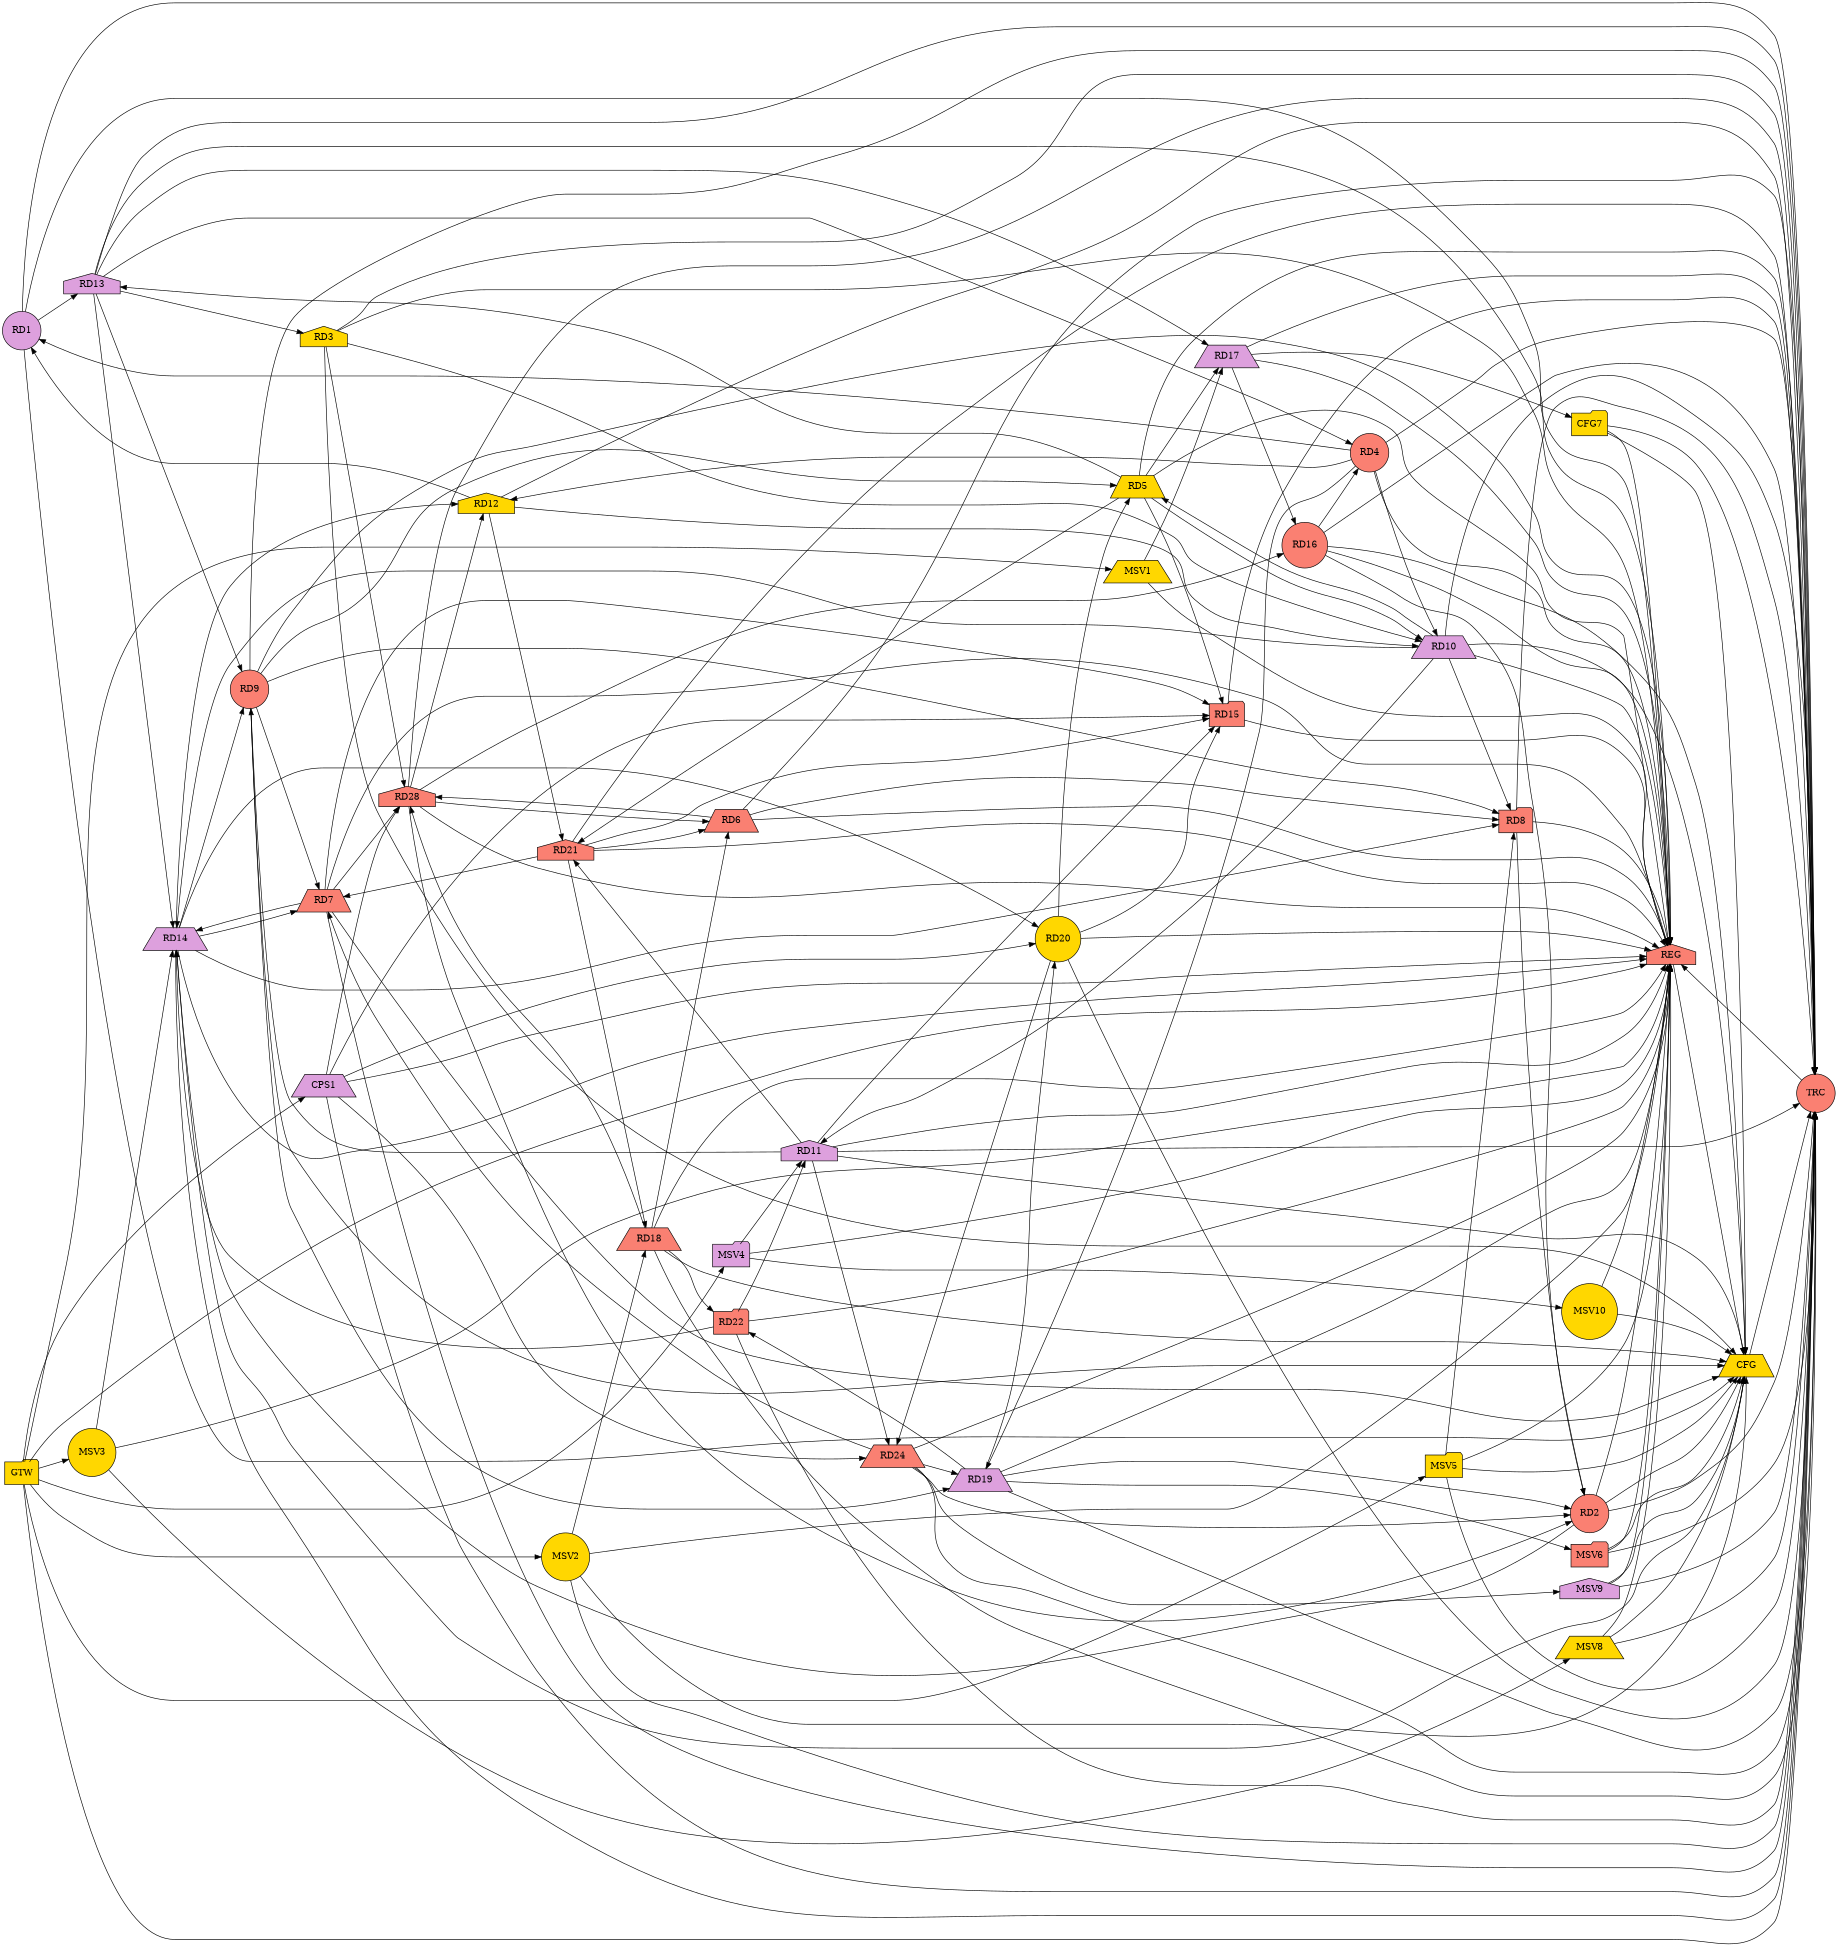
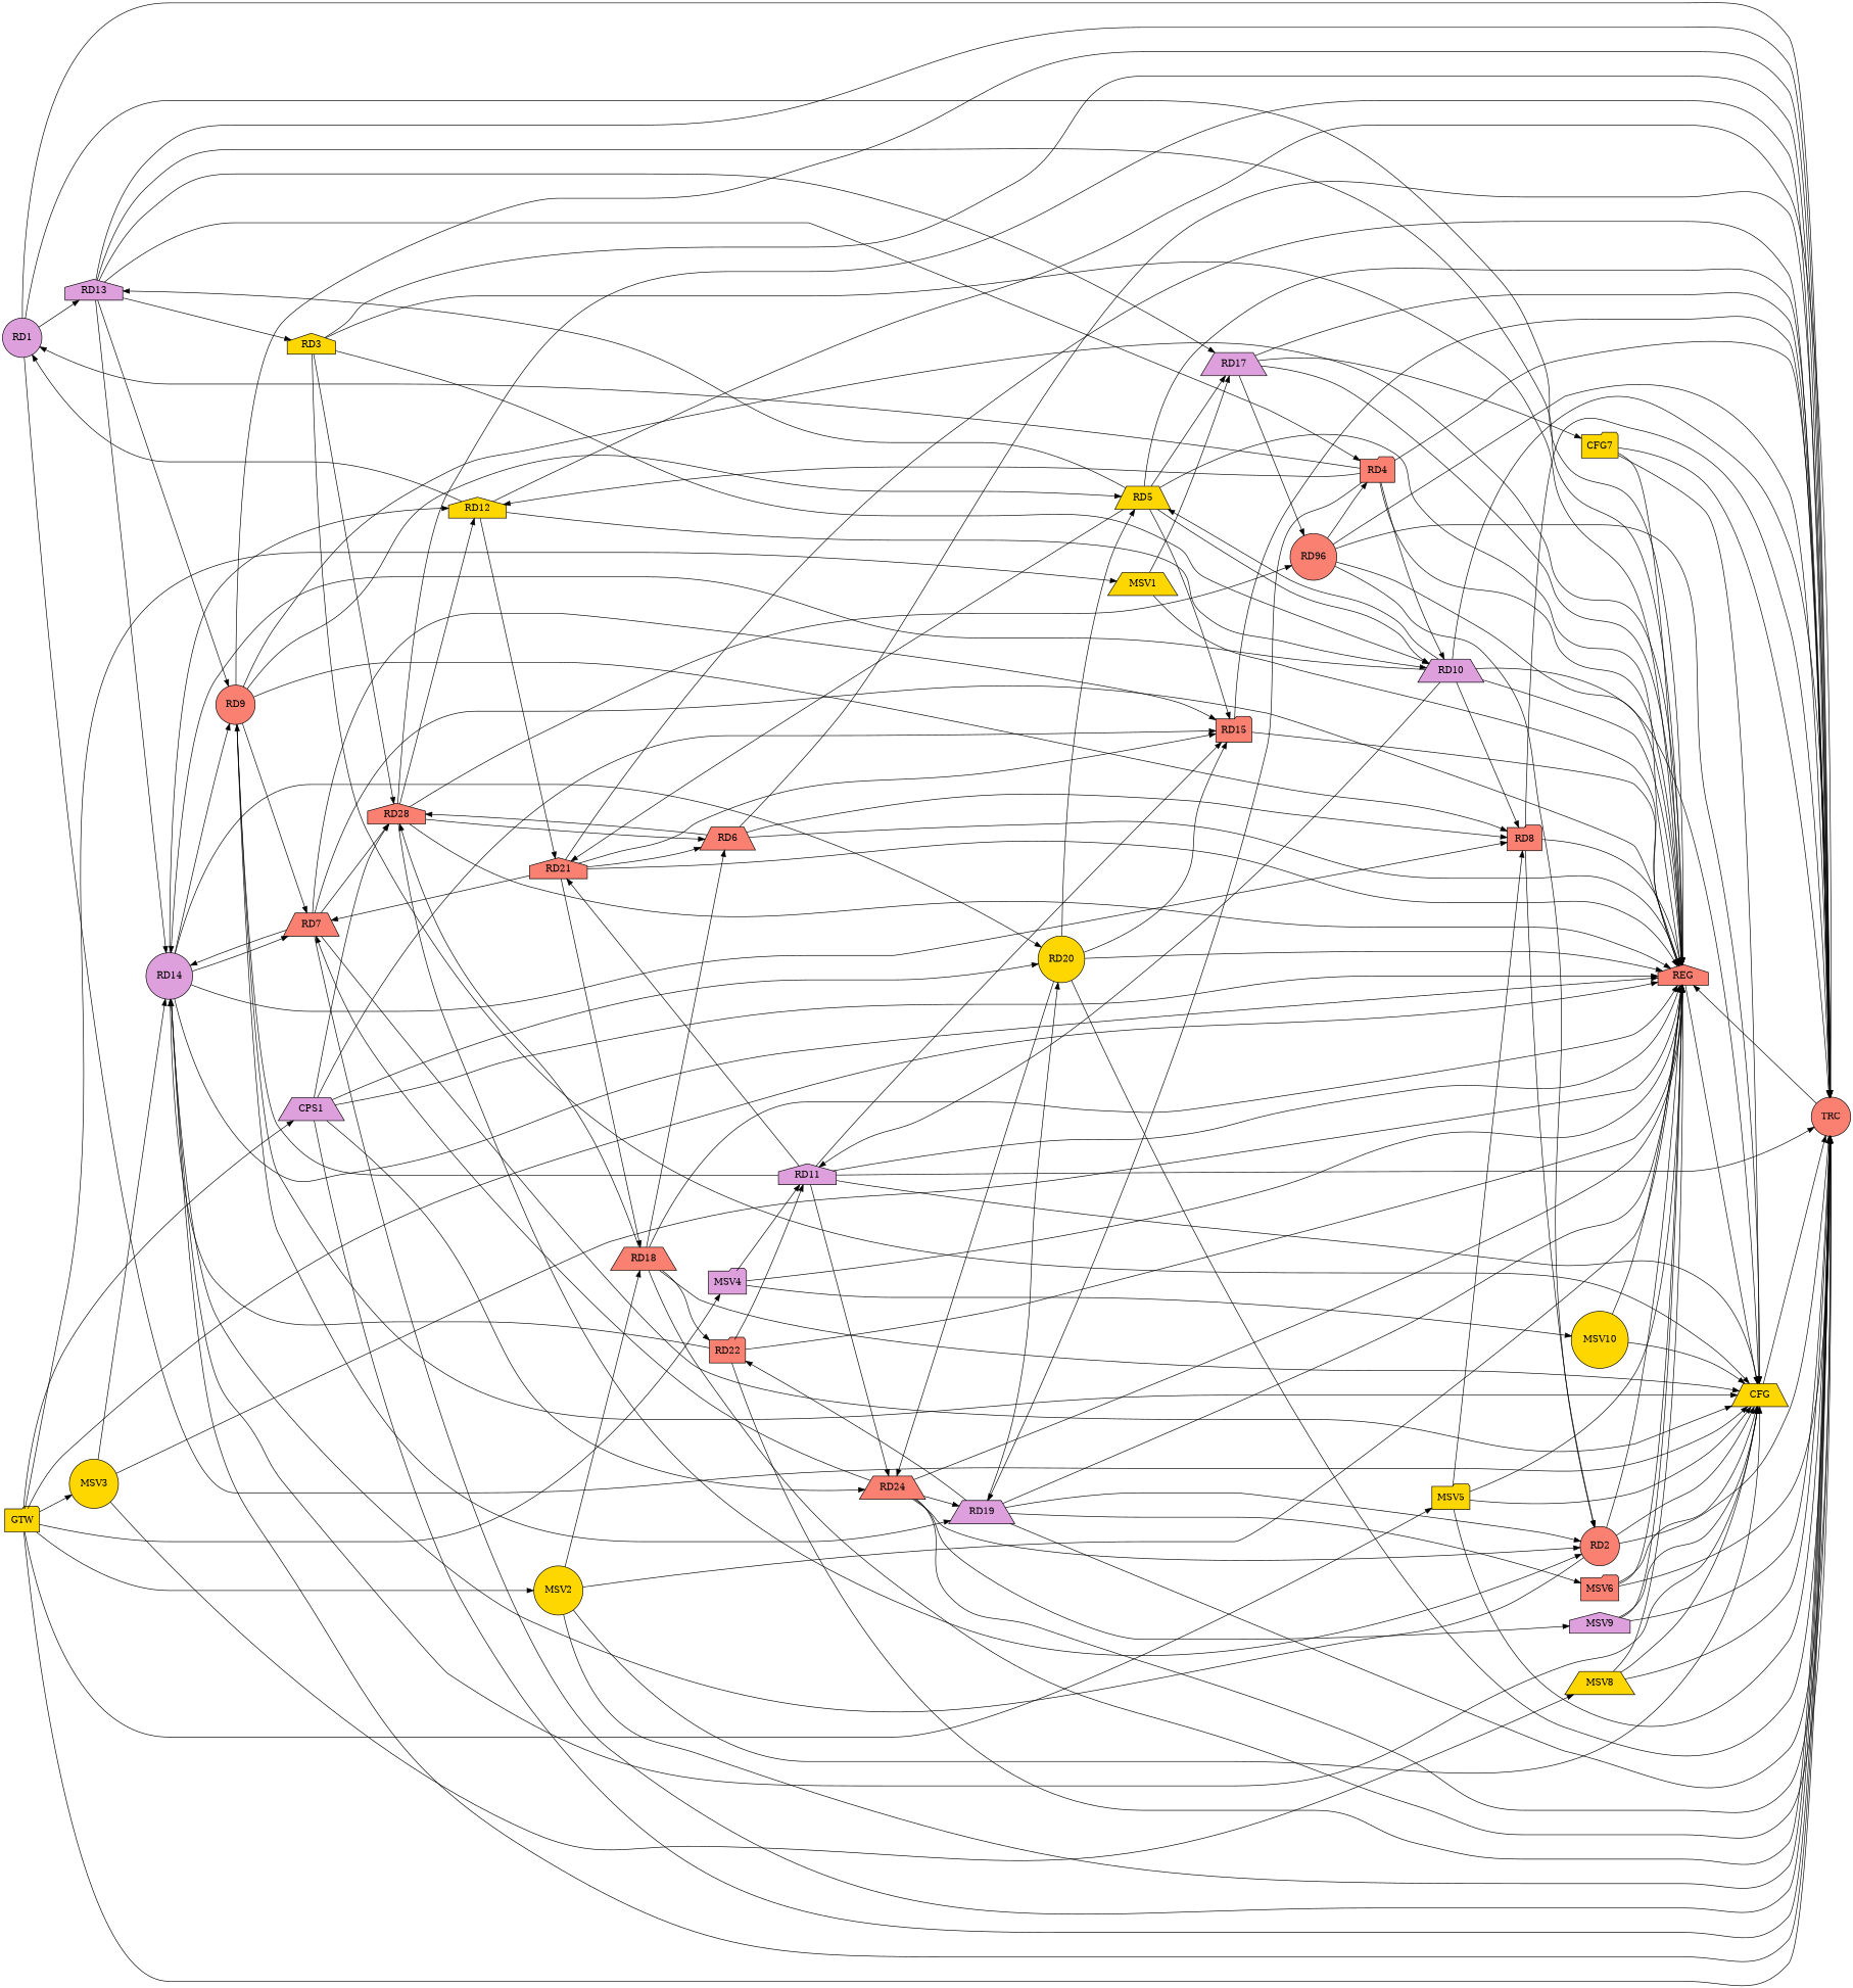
  strict digraph {
    rankdir=LR
    node [fillcolor=salmon shape=trapezium style=filled]
    n1 [fillcolor=plum label=RD1 shape=circle]
    n2 [fillcolor=plum label=RD13 shape=house]
    n3 [label=REG shape=house]
    n4 [fillcolor=gold label=CFG]
    n5 [label=TRC shape=circle]
-   n6 [fillcolor=plum label=RD14]
+   n6 [fillcolor=plum label=RD14 shape=circle]
    n7 [fillcolor=gold label=RD3 shape=house]
-   n8 [label=RD4 shape=circle]
+   n8 [label=RD4 shape=folder]
    n9 [fillcolor=plum label=RD17]
    n10 [label=RD9 shape=circle]
    n11 [label=RD2 shape=circle]
    n12 [fillcolor=gold label=RD12 shape=house]
    n13 [label=RD8 shape=folder]
    n14 [label=RD7]
    n15 [fillcolor=gold label=RD20 shape=circle]
    n16 [fillcolor=plum label=RD10]
    n17 [label=RD28 shape=house]
    n18 [fillcolor=gold label=RD5]
    n19 [fillcolor=plum label=RD11 shape=house]
    n20 [label=RD6]
-   n21 [label=RD16 shape=circle]
+   n21 [label=RD96 shape=circle]
    n22 [fillcolor=plum label=RD19]
    n23 [label=RD21 shape=house]
    n24 [label=RD22 shape=folder]
    n25 [label=MSV6 shape=folder]
    n26 [label=RD15 shape=folder]
    n27 [fillcolor=gold label=CFG7 shape=folder]
    n28 [label=RD18]
    n29 [label=RD24]
    n30 [fillcolor=plum label=MSV9 shape=house]
    n31 [fillcolor=plum label=CPS1]
    n32 [fillcolor=gold label=GTW shape=folder]
    n33 [fillcolor=gold label=MSV1]
    n34 [fillcolor=gold label=MSV2 shape=circle]
    n35 [fillcolor=gold label=MSV3 shape=circle]
    n36 [fillcolor=plum label=MSV4 shape=folder]
    n37 [fillcolor=gold label=MSV5 shape=folder]
    n38 [fillcolor=gold label=MSV8]
    n39 [fillcolor=gold label=MSV10 shape=circle]
    n1 -> n2
    n1 -> n3
    n1 -> n4
    n1 -> n5
    n2 -> n3
    n2 -> n5
    n2 -> n6
    n2 -> n7
    n2 -> n8
    n2 -> n9
    n2 -> n10
    n3 -> n4
    n4 -> n5
    n5 -> n3
    n6 -> n3
    n6 -> n4
    n6 -> n5
    n6 -> n10
    n6 -> n12
    n6 -> n13
    n6 -> n14
    n6 -> n15
    n7 -> n3
    n7 -> n4
    n7 -> n5
    n7 -> n16
    n7 -> n17
    n8 -> n1
    n8 -> n3
    n8 -> n5
    n8 -> n12
    n8 -> n16
    n8 -> n22
    n9 -> n3
    n9 -> n5
    n9 -> n21
    n9 -> n27
    n10 -> n3
    n10 -> n4
    n10 -> n5
    n10 -> n13
    n10 -> n14
    n10 -> n18
    n10 -> n22
    n11 -> n3
    n11 -> n4
    n11 -> n5
    n11 -> n6
    n12 -> n1
    n12 -> n5
    n12 -> n16
    n12 -> n23
    n13 -> n3
    n13 -> n5
    n13 -> n11
    n14 -> n3
    n14 -> n4
    n14 -> n5
    n14 -> n6
    n14 -> n17
    n14 -> n26
    n15 -> n3
    n15 -> n5
    n15 -> n18
    n15 -> n26
    n15 -> n29
    n16 -> n3
    n16 -> n4
    n16 -> n5
    n16 -> n6
    n16 -> n13
    n16 -> n18
    n16 -> n19
    n17 -> n3
    n17 -> n5
    n17 -> n11
    n17 -> n12
    n17 -> n20
    n17 -> n21
    n18 -> n2
    n18 -> n3
    n18 -> n5
    n18 -> n9
    n18 -> n16
    n18 -> n23
    n18 -> n26
    n19 -> n3
    n19 -> n4
    n19 -> n5
    n19 -> n10
    n19 -> n23
    n19 -> n26
    n19 -> n29
    n20 -> n3
    n20 -> n5
    n20 -> n13
    n20 -> n17
    n21 -> n3
    n21 -> n4
    n21 -> n5
    n21 -> n8
    n21 -> n11
    n22 -> n3
    n22 -> n5
    n22 -> n11
    n22 -> n15
    n22 -> n24
    n22 -> n25
    n23 -> n3
    n23 -> n5
    n23 -> n14
    n23 -> n20
    n23 -> n26
    n23 -> n28
    n24 -> n3
    n24 -> n5
    n24 -> n6
    n24 -> n19
    n25 -> n3
    n25 -> n4
    n25 -> n5
    n26 -> n3
    n26 -> n5
    n27 -> n3
    n27 -> n4
    n27 -> n5
    n28 -> n3
    n28 -> n4
    n28 -> n5
    n28 -> n17
    n28 -> n20
    n28 -> n24
    n29 -> n3
    n29 -> n5
    n29 -> n11
    n29 -> n14
    n29 -> n22
    n29 -> n30
    n30 -> n3
    n30 -> n4
    n30 -> n5
    n31 -> n3
    n31 -> n5
    n31 -> n15
    n31 -> n17
    n31 -> n26
    n31 -> n29
    n32 -> n3
    n32 -> n5
    n32 -> n31
    n32 -> n33
    n32 -> n34
    n32 -> n35
    n32 -> n36
    n32 -> n37
    n33 -> n3
    n33 -> n9
    n34 -> n3
    n34 -> n4
    n34 -> n5
    n34 -> n28
    n35 -> n3
    n35 -> n6
    n35 -> n38
    n36 -> n3
    n36 -> n19
    n36 -> n39
    n37 -> n3
    n37 -> n4
    n37 -> n5
    n37 -> n13
    n38 -> n3
    n38 -> n4
    n38 -> n5
    n39 -> n3
    n39 -> n4
  }
